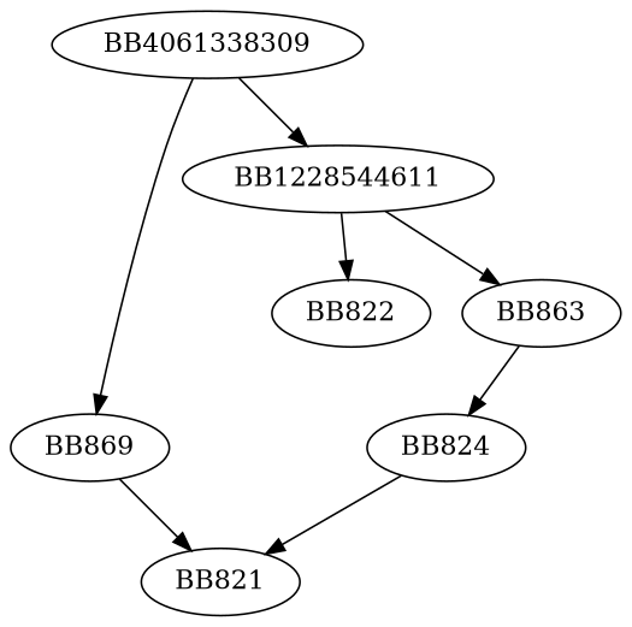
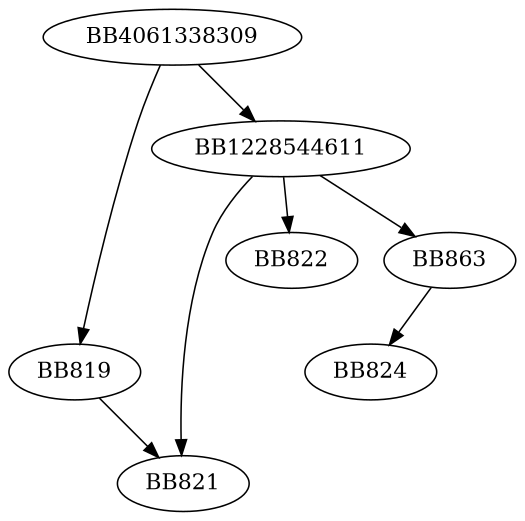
  digraph {
    BB4061338309
-   BB819 [label=BB869]
+   BB819
    n3 [label=BB1228544611]
    BB821
    BB822
    n6 [label=BB863]
    BB824
    BB4061338309 -> BB819
    BB4061338309 -> n3
    BB819 -> BB821
    n3 -> BB822
    n3 -> n6
    n6 -> BB824
-   BB824 -> BB821
+   n3 -> BB821
  }
